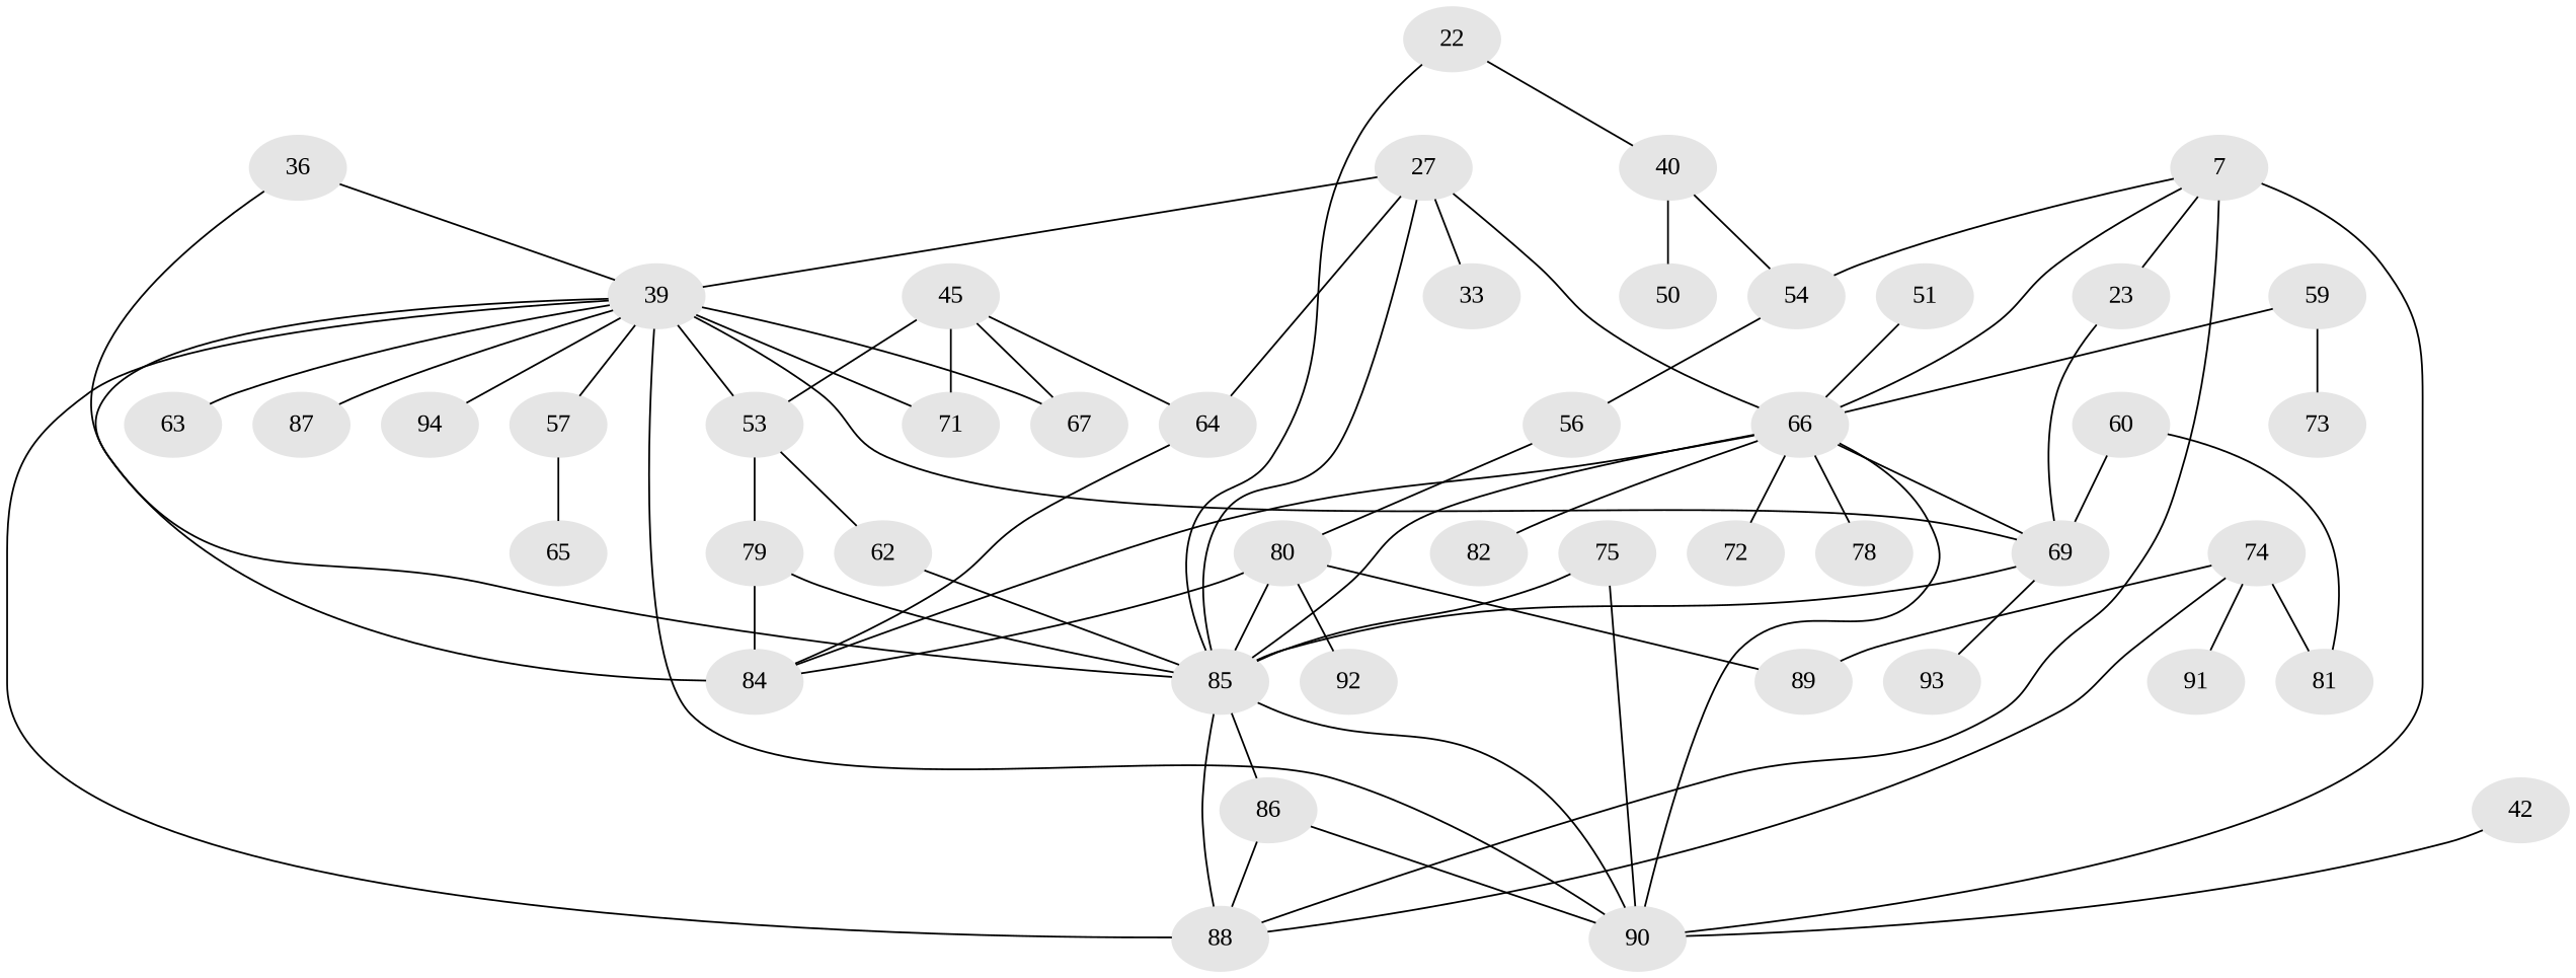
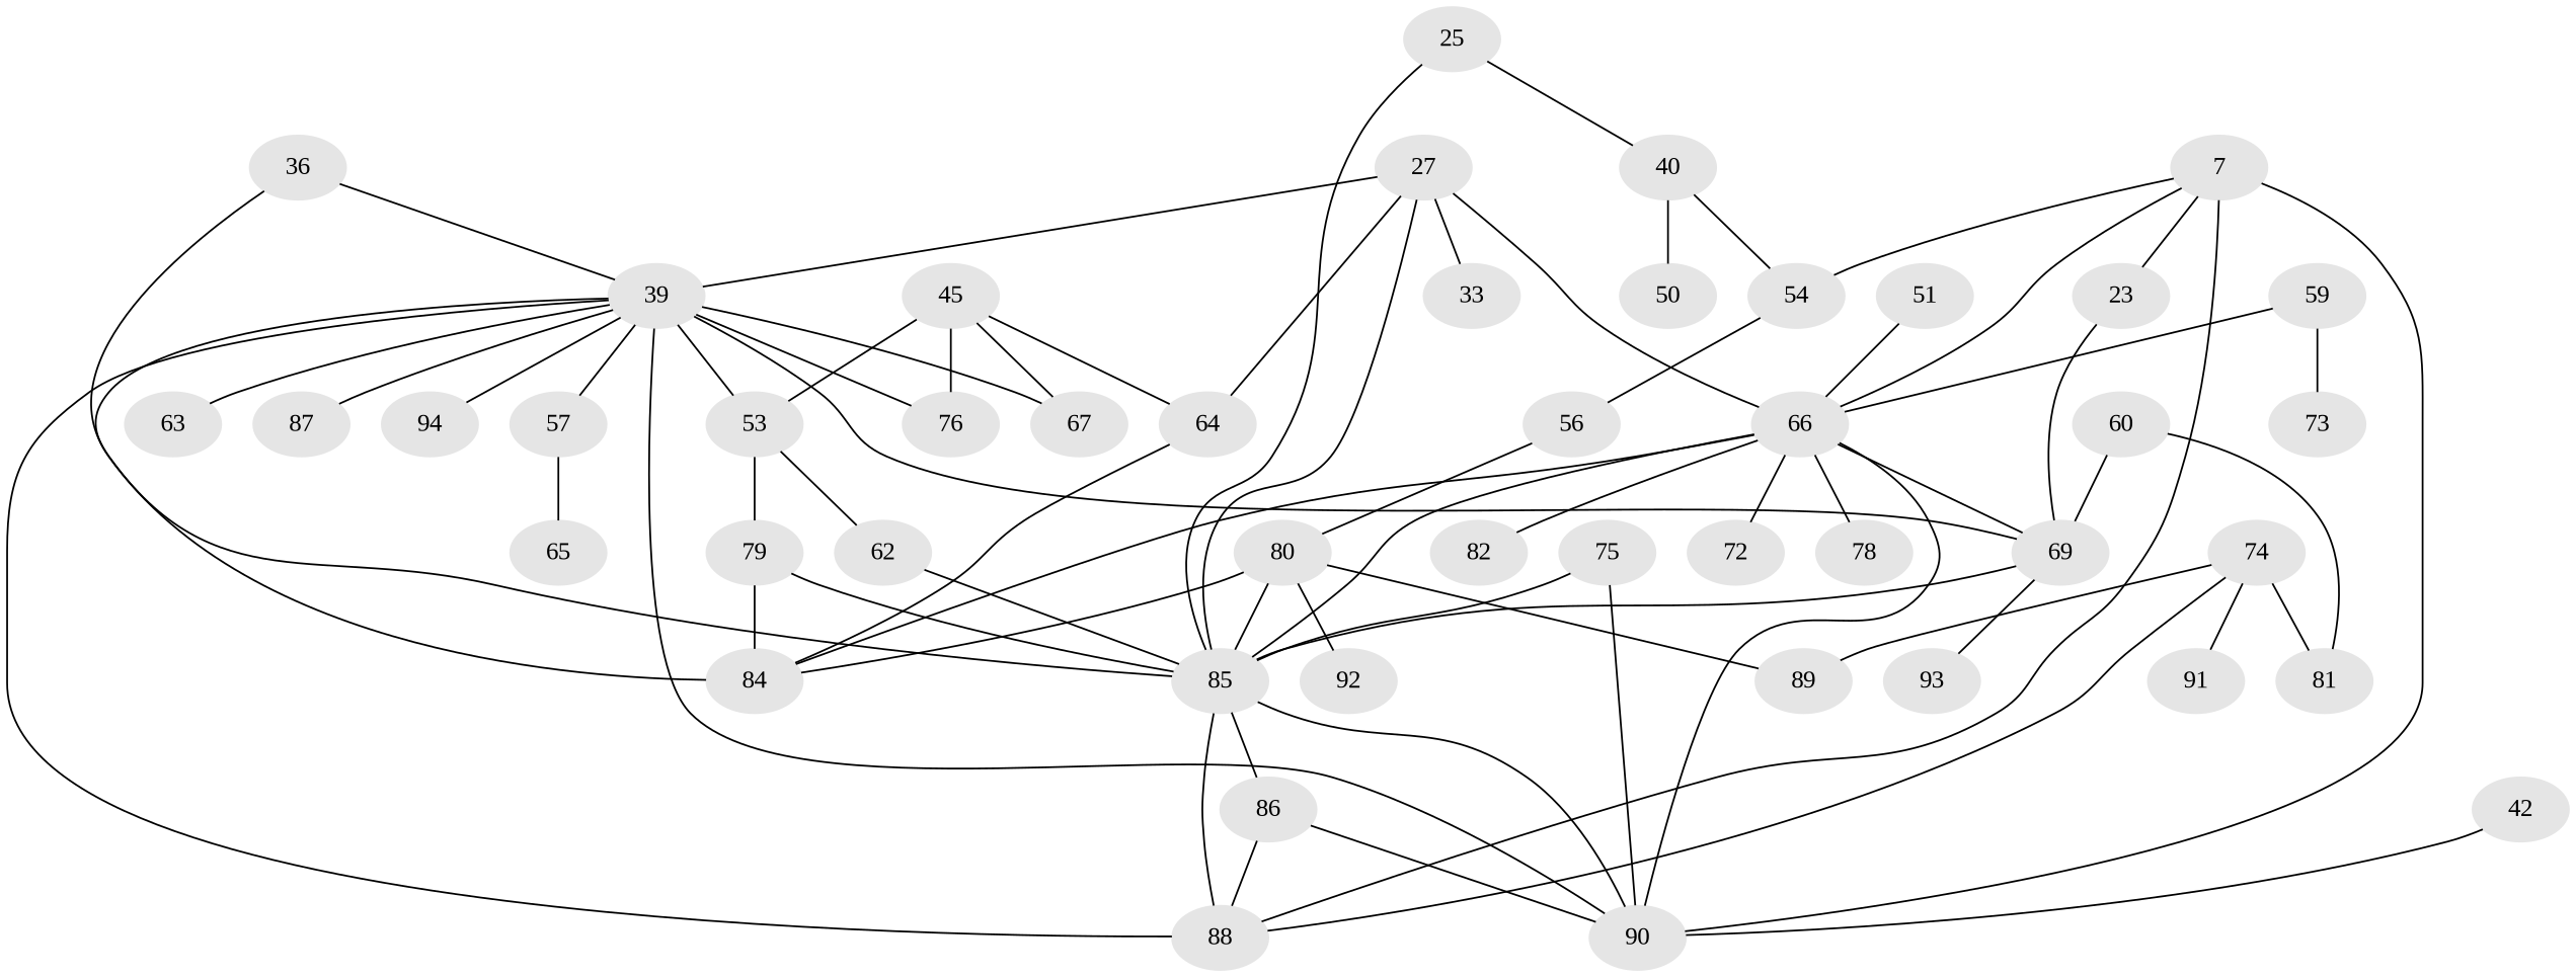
  graph {
    fontname="Liberation Serif"
    node [color=gray90 fontname="Liberation Serif" style=filled]
    edge [fontname="Liberation Serif"]
    7
    23
    54 [super="+32"]
    66 [super="+41+55+58+46"]
    88 [super="+13+70"]
    90 [super="+5+71"]
    69 [super="+30+48"]
    56
    85 [super="+57+68"]
    84 [super="+38+77"]
    72
    78
    82
-   22 [super="+19"]
+   22 [super="+19" label=25]
    40
    50 [super="+43"]
    86
    93
    27 [super="+12+11"]
    33
    39 [super="+3+20"]
    64 [super="+44"]
    n23 [label=57]
    53 [super="+28"]
    63
    67
-   76 [label=71]
+   76
    87
    94
    36
    65
    62
    79
    42
    45
    51
    80 [super="+34"]
    89
    92
    59
    73
    60
    81
    74
    91
    75
    7 -- 23
    7 -- 54
    7 -- 66
    7 -- 88
    7 -- 90 [weight=3]
    23 -- 69
    54 -- 56
    66 -- 90
    66 -- 69 [weight=2]
    66 -- 85
    66 -- 84
    66 -- 72
    66 -- 78
    66 -- 82
    69 -- 85 [weight=3]
    69 -- 93
    56 -- 80
    85 -- 88 [weight=2]
    85 -- 90
    85 -- 86
    22 -- 85
    22 -- 40
    40 -- 54
    40 -- 50 [weight=2]
    86 -- 88
    86 -- 90
    27 -- 66 [weight=3]
    27 -- 85
    27 -- 33
    27 -- 39 [weight=2]
    27 -- 64
    39 -- 88
    39 -- 90 [weight=2]
    39 -- 69 [weight=2]
    39 -- 84 [weight=3]
    39 -- n23
    39 -- 53 [weight=2]
    39 -- 63
    39 -- 67
    39 -- 76
    39 -- 87
    39 -- 94
    64 -- 84
    n23 -- 65
    53 -- 62
    53 -- 79
    36 -- 85
    36 -- 39
    62 -- 85
    79 -- 85
    79 -- 84 [weight=2]
    42 -- 90
    45 -- 64
    45 -- 53 [weight=2]
    45 -- 67
    45 -- 76
    51 -- 66
    80 -- 85
    80 -- 84
    80 -- 89
    80 -- 92
    59 -- 66
    59 -- 73
    60 -- 69
    60 -- 81
    74 -- 88
    74 -- 89
    74 -- 81
    74 -- 91
    75 -- 90 [weight=2]
    75 -- 85
  }
